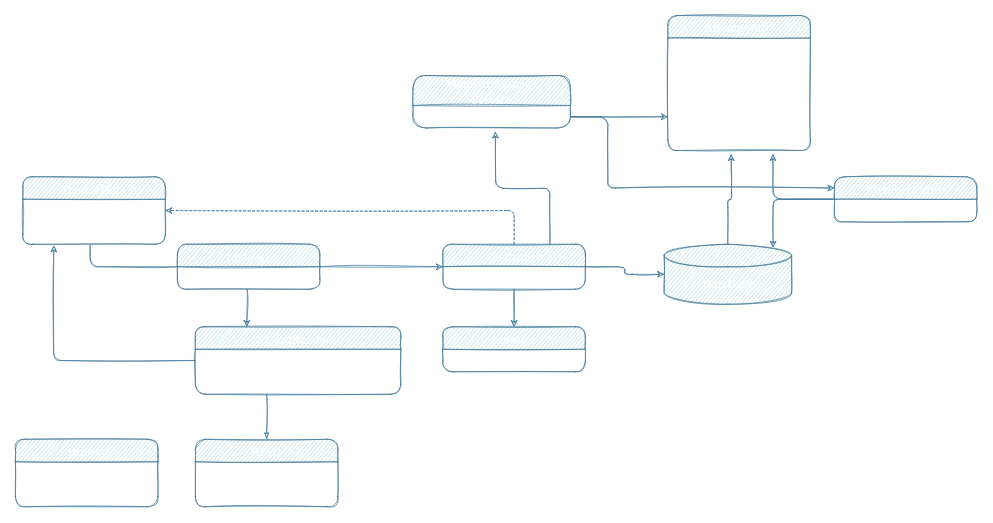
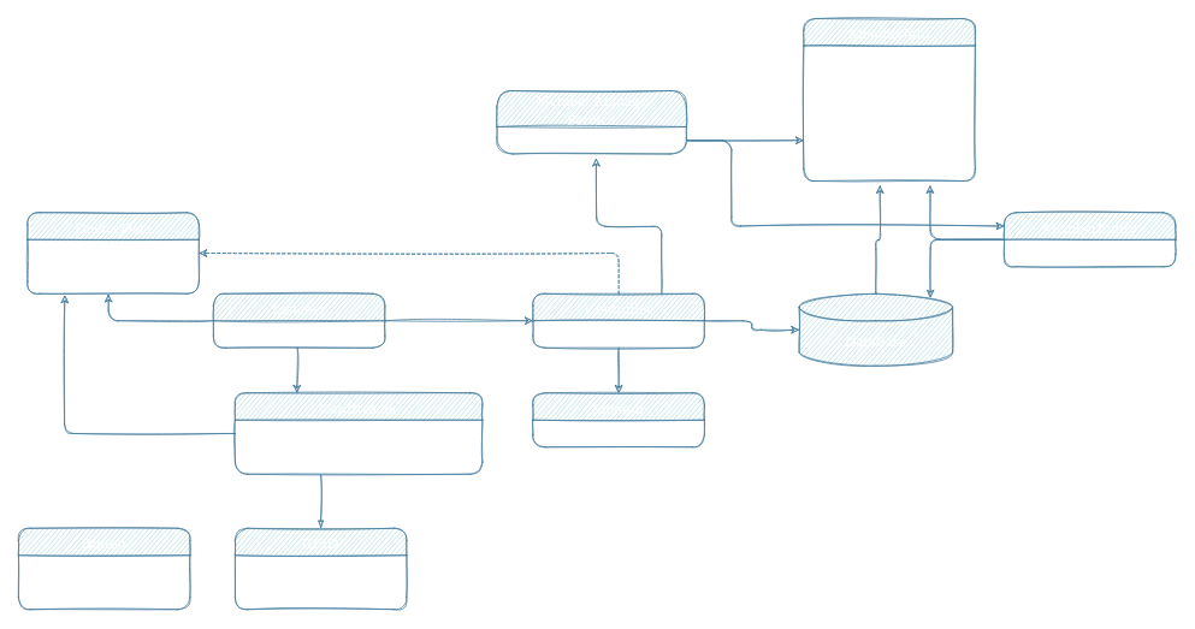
  <mxCell id="0" />
  <mxCell id="1" parent="0" />
  <mxCell id="2" style="edgeStyle=none;html=1;exitX=1;exitY=0.5;exitDx=0;exitDy=0;entryX=0;entryY=0.5;entryDx=0;entryDy=0;fontFamily=Comic Sans MS;fontSize=18;strokeColor=#457B9D;fontColor=#FFFFFF;sketch=1;labelBackgroundColor=#F1FAEE;" edge="1" parent="1" source="3" target="14"><mxGeometry relative="1" as="geometry" /></mxCell>
  <mxCell id="3" value="Listener" style="swimlane;fontStyle=0;childLayout=stackLayout;horizontal=1;startSize=30;horizontalStack=0;resizeParent=1;resizeParentMax=0;resizeLast=0;collapsible=1;marginBottom=0;fontFamily=Comic Sans MS;fontSize=18;fillColor=#A8DADC;strokeColor=#457B9D;fontColor=#FFFFFF;sketch=1;rounded=1;" vertex="1" parent="1"><mxGeometry x="236" y="325" width="190" height="60" as="geometry" /></mxCell>
  <mxCell id="4" value="checkEvent() - void" style="text;strokeColor=none;fillColor=none;align=left;verticalAlign=middle;spacingLeft=4;spacingRight=4;overflow=hidden;points=[[0,0.5],[1,0.5]];portConstraint=eastwest;rotatable=0;fontFamily=Comic Sans MS;fontSize=18;fontColor=#FFFFFF;sketch=1;rounded=1;" vertex="1" parent="3"><mxGeometry y="30" width="190" height="30" as="geometry" /></mxCell>
  <mxCell id="5" value="CardReader" style="swimlane;fontStyle=0;childLayout=stackLayout;horizontal=1;startSize=30;horizontalStack=0;resizeParent=1;resizeParentMax=0;resizeLast=0;collapsible=1;marginBottom=0;fontFamily=Comic Sans MS;fontSize=18;fillColor=#A8DADC;strokeColor=#457B9D;fontColor=#FFFFFF;sketch=1;rounded=1;" vertex="1" parent="1"><mxGeometry x="260" y="435" width="274" height="90" as="geometry" /></mxCell>
  <mxCell id="6" value="isCard()" style="text;strokeColor=none;fillColor=none;align=left;verticalAlign=middle;spacingLeft=4;spacingRight=4;overflow=hidden;points=[[0,0.5],[1,0.5]];portConstraint=eastwest;rotatable=0;fontFamily=Comic Sans MS;fontSize=18;fontColor=#FFFFFF;sketch=1;rounded=1;" vertex="1" parent="5"><mxGeometry y="30" width="274" height="30" as="geometry" /></mxCell>
  <mxCell id="7" value="getCardNumber() : Device Data" style="text;strokeColor=none;fillColor=none;align=left;verticalAlign=middle;spacingLeft=4;spacingRight=4;overflow=hidden;points=[[0,0.5],[1,0.5]];portConstraint=eastwest;rotatable=0;fontFamily=Comic Sans MS;fontSize=18;fontColor=#FFFFFF;sketch=1;rounded=1;" vertex="1" parent="5"><mxGeometry y="60" width="274" height="30" as="geometry" /></mxCell>
  <mxCell id="8" value="Monitor" style="swimlane;fontStyle=0;childLayout=stackLayout;horizontal=1;startSize=30;horizontalStack=0;resizeParent=1;resizeParentMax=0;resizeLast=0;collapsible=1;marginBottom=0;fontFamily=Comic Sans MS;fontSize=18;fillColor=#A8DADC;strokeColor=#457B9D;fontColor=#FFFFFF;sketch=1;rounded=1;" vertex="1" parent="1"><mxGeometry x="590" y="435" width="190" height="60" as="geometry" /></mxCell>
  <mxCell id="9" value=" print()" style="text;strokeColor=none;fillColor=none;align=left;verticalAlign=middle;spacingLeft=4;spacingRight=4;overflow=hidden;points=[[0,0.5],[1,0.5]];portConstraint=eastwest;rotatable=0;fontFamily=Comic Sans MS;fontSize=18;fontColor=#FFFFFF;sketch=1;rounded=1;" vertex="1" parent="8"><mxGeometry y="30" width="190" height="30" as="geometry" /></mxCell>
  <mxCell id="10" value="" style="endArrow=classic;html=1;fontFamily=Comic Sans MS;fontSize=18;entryX=0.25;entryY=0;entryDx=0;entryDy=0;strokeColor=#457B9D;fontColor=#FFFFFF;sketch=1;labelBackgroundColor=#F1FAEE;" edge="1" parent="1" target="5"><mxGeometry width="50" height="50" relative="1" as="geometry"><mxPoint x="329" y="385" as="sourcePoint" /><mxPoint x="376" y="335" as="targetPoint" /><Array as="points" /></mxGeometry></mxCell>
  <mxCell id="11" style="edgeStyle=orthogonalEdgeStyle;orthogonalLoop=1;jettySize=auto;html=1;exitX=0.5;exitY=0;exitDx=0;exitDy=0;entryX=1;entryY=0.5;entryDx=0;entryDy=0;strokeColor=#457B9D;fontColor=#FFFFFF;sketch=1;labelBackgroundColor=#F1FAEE;dashed=1;" edge="1" parent="1" source="14" target="18"><mxGeometry relative="1" as="geometry"><Array as="points"><mxPoint x="685" y="280" /></Array></mxGeometry></mxCell>
  <mxCell id="12" style="edgeStyle=orthogonalEdgeStyle;curved=0;sketch=1;orthogonalLoop=1;jettySize=auto;html=1;exitX=1;exitY=0.5;exitDx=0;exitDy=0;entryX=0;entryY=0.5;entryDx=0;entryDy=0;entryPerimeter=0;strokeColor=#457B9D;fillColor=#A8DADC;fontColor=#FFFFFF;labelBackgroundColor=#F1FAEE;" edge="1" parent="1" source="14" target="27"><mxGeometry relative="1" as="geometry" /></mxCell>
  <mxCell id="13" style="edgeStyle=orthogonalEdgeStyle;curved=0;rounded=1;sketch=1;orthogonalLoop=1;jettySize=auto;html=1;exitX=0.75;exitY=0;exitDx=0;exitDy=0;strokeColor=#457B9D;fillColor=#A8DADC;fontColor=#FFFFFF;labelBackgroundColor=#F1FAEE;" edge="1" parent="1" source="14"><mxGeometry relative="1" as="geometry"><mxPoint x="660" y="175" as="targetPoint" /></mxGeometry></mxCell>
  <mxCell id="14" value="Controller" style="swimlane;fontStyle=0;childLayout=stackLayout;horizontal=1;startSize=30;horizontalStack=0;resizeParent=1;resizeParentMax=0;resizeLast=0;collapsible=1;marginBottom=0;fontFamily=Comic Sans MS;fontSize=18;fillColor=#A8DADC;strokeColor=#457B9D;fontColor=#FFFFFF;sketch=1;rounded=1;" vertex="1" parent="1"><mxGeometry x="590" y="325" width="190" height="60" as="geometry" /></mxCell>
  <mxCell id="15" value="updateEvent()" style="text;strokeColor=none;fillColor=none;align=left;verticalAlign=middle;spacingLeft=4;spacingRight=4;overflow=hidden;points=[[0,0.5],[1,0.5]];portConstraint=eastwest;rotatable=0;fontFamily=Comic Sans MS;fontSize=18;fontColor=#FFFFFF;sketch=1;rounded=1;" vertex="1" parent="14"><mxGeometry y="30" width="190" height="30" as="geometry" /></mxCell>
  <mxCell id="16" style="edgeStyle=none;html=1;entryX=0.5;entryY=0;entryDx=0;entryDy=0;fontFamily=Comic Sans MS;fontSize=18;strokeColor=#457B9D;fontColor=#FFFFFF;sketch=1;labelBackgroundColor=#F1FAEE;" edge="1" parent="1" source="15" target="8"><mxGeometry relative="1" as="geometry" /></mxCell>
  <mxCell id="17" value="DeviceData" style="swimlane;fontStyle=0;childLayout=stackLayout;horizontal=1;startSize=30;horizontalStack=0;resizeParent=1;resizeParentMax=0;resizeLast=0;collapsible=1;marginBottom=0;fontFamily=Comic Sans MS;fontSize=18;fillColor=#A8DADC;strokeColor=#457B9D;fontColor=#FFFFFF;sketch=1;rounded=1;" vertex="1" parent="1"><mxGeometry x="30" y="235" width="190" height="90" as="geometry" /></mxCell>
  <mxCell id="18" value="devName : std::string" style="text;strokeColor=none;fillColor=none;align=left;verticalAlign=middle;spacingLeft=4;spacingRight=4;overflow=hidden;points=[[0,0.5],[1,0.5]];portConstraint=eastwest;rotatable=0;fontFamily=Comic Sans MS;fontSize=18;fontColor=#FFFFFF;sketch=1;rounded=1;" vertex="1" parent="17"><mxGeometry y="30" width="190" height="30" as="geometry" /></mxCell>
  <mxCell id="19" value="devData : std::vector" style="text;strokeColor=none;fillColor=none;align=left;verticalAlign=middle;spacingLeft=4;spacingRight=4;overflow=hidden;points=[[0,0.5],[1,0.5]];portConstraint=eastwest;rotatable=0;fontFamily=Comic Sans MS;fontSize=18;fontColor=#FFFFFF;sketch=1;rounded=1;" vertex="1" parent="17"><mxGeometry y="60" width="190" height="30" as="geometry" /></mxCell>
  <mxCell id="20" style="edgeStyle=none;html=1;exitX=0;exitY=0.5;exitDx=0;exitDy=0;entryX=0.217;entryY=1.059;entryDx=0;entryDy=0;entryPerimeter=0;fontFamily=Comic Sans MS;fontSize=18;strokeColor=#457B9D;fontColor=#FFFFFF;sketch=1;labelBackgroundColor=#F1FAEE;" edge="1" parent="1" source="6" target="19"><mxGeometry relative="1" as="geometry"><Array as="points"><mxPoint x="71" y="480" /></Array></mxGeometry></mxCell>
  <mxCell id="21" value="RFID" style="swimlane;fontStyle=0;childLayout=stackLayout;horizontal=1;startSize=30;horizontalStack=0;resizeParent=1;resizeParentMax=0;resizeLast=0;collapsible=1;marginBottom=0;fontFamily=Comic Sans MS;fontSize=18;fillColor=#A8DADC;strokeColor=#457B9D;fontColor=#FFFFFF;sketch=1;rounded=1;" vertex="1" parent="1"><mxGeometry x="260" y="585" width="190" height="90" as="geometry" /></mxCell>
  <mxCell id="22" value="request()" style="text;strokeColor=none;fillColor=none;align=left;verticalAlign=middle;spacingLeft=4;spacingRight=4;overflow=hidden;points=[[0,0.5],[1,0.5]];portConstraint=eastwest;rotatable=0;fontFamily=Comic Sans MS;fontSize=18;fontColor=#FFFFFF;sketch=1;rounded=1;" vertex="1" parent="21"><mxGeometry y="30" width="190" height="30" as="geometry" /></mxCell>
  <mxCell id="23" value="get_card_serial()" style="text;strokeColor=none;fillColor=none;align=left;verticalAlign=middle;spacingLeft=4;spacingRight=4;overflow=hidden;points=[[0,0.5],[1,0.5]];portConstraint=eastwest;rotatable=0;fontFamily=Comic Sans MS;fontSize=18;fontColor=#FFFFFF;sketch=1;rounded=1;" vertex="1" parent="21"><mxGeometry y="60" width="190" height="30" as="geometry" /></mxCell>
  <mxCell id="24" value="" style="endArrow=blockThin;html=1;fontFamily=Comic Sans MS;fontSize=18;entryX=0.5;entryY=0;entryDx=0;entryDy=0;endFill=0;strokeColor=#457B9D;fontColor=#FFFFFF;sketch=1;labelBackgroundColor=#F1FAEE;" edge="1" parent="1" target="21"><mxGeometry width="50" height="50" relative="1" as="geometry"><mxPoint x="355" y="526" as="sourcePoint" /><mxPoint x="500" y="445" as="targetPoint" /></mxGeometry></mxCell>
- <mxCell id="25" value="" style="endArrow=none;html=1;entryX=0.472;entryY=1.02;entryDx=0;entryDy=0;entryPerimeter=0;exitX=0;exitY=0.5;exitDx=0;exitDy=0;strokeColor=#457B9D;fontColor=#FFFFFF;sketch=1;labelBackgroundColor=#F1FAEE;" edge="1" parent="1" source="3" target="19"><mxGeometry width="50" height="50" relative="1" as="geometry"><mxPoint x="110" y="395" as="sourcePoint" /><mxPoint x="160" y="345" as="targetPoint" /><Array as="points"><mxPoint x="120" y="355" /></Array></mxGeometry></mxCell>
+ <mxCell id="25" value="" style="endArrow=classic;html=1;entryX=0.472;entryY=1.02;entryDx=0;entryDy=0;entryPerimeter=0;exitX=0;exitY=0.5;exitDx=0;exitDy=0;strokeColor=#457B9D;fontColor=#FFFFFF;sketch=1;labelBackgroundColor=#F1FAEE;" edge="1" parent="1" source="3" target="19"><mxGeometry width="50" height="50" relative="1" as="geometry"><mxPoint x="110" y="395" as="sourcePoint" /><mxPoint x="160" y="345" as="targetPoint" /><Array as="points"><mxPoint x="120" y="355" /></Array></mxGeometry></mxCell>
  <mxCell id="26" style="edgeStyle=orthogonalEdgeStyle;curved=0;rounded=1;sketch=1;orthogonalLoop=1;jettySize=auto;html=1;exitX=0.5;exitY=0;exitDx=0;exitDy=0;exitPerimeter=0;strokeColor=#457B9D;fillColor=#A8DADC;fontColor=#FFFFFF;labelBackgroundColor=#F1FAEE;" edge="1" parent="1" source="27"><mxGeometry relative="1" as="geometry"><mxPoint x="974.429" y="205" as="targetPoint" /></mxGeometry></mxCell>
  <mxCell id="27" value="&lt;font face=&quot;Comic Sans MS&quot; style=&quot;font-size: 18px&quot;&gt;DataBase&lt;/font&gt;" style="shape=cylinder3;whiteSpace=wrap;html=1;boundedLbl=1;backgroundOutline=1;size=15;sketch=1;strokeColor=#457B9D;fillColor=#A8DADC;fontColor=#FFFFFF;rounded=1;" vertex="1" parent="1"><mxGeometry x="885" y="325" width="170" height="80" as="geometry" /></mxCell>
  <mxCell id="28" value="Memberinfo" style="swimlane;fontStyle=0;childLayout=stackLayout;horizontal=1;startSize=30;horizontalStack=0;resizeParent=1;resizeParentMax=0;resizeLast=0;collapsible=1;marginBottom=0;fontFamily=Comic Sans MS;fontSize=18;fillColor=#A8DADC;strokeColor=#457B9D;fontColor=#FFFFFF;sketch=1;rounded=1;" vertex="1" parent="1"><mxGeometry x="890" y="20" width="190" height="180" as="geometry" /></mxCell>
  <mxCell id="29" value="id : int" style="text;strokeColor=none;fillColor=none;align=left;verticalAlign=middle;spacingLeft=4;spacingRight=4;overflow=hidden;points=[[0,0.5],[1,0.5]];portConstraint=eastwest;rotatable=0;fontFamily=Comic Sans MS;fontSize=18;fontColor=#FFFFFF;sketch=1;rounded=1;" vertex="1" parent="28"><mxGeometry y="30" width="190" height="30" as="geometry" /></mxCell>
  <mxCell id="30" value="name[10] : char" style="text;strokeColor=none;fillColor=none;align=left;verticalAlign=middle;spacingLeft=4;spacingRight=4;overflow=hidden;points=[[0,0.5],[1,0.5]];portConstraint=eastwest;rotatable=0;fontFamily=Comic Sans MS;fontSize=18;fontColor=#FFFFFF;sketch=1;rounded=1;" vertex="1" parent="28"><mxGeometry y="60" width="190" height="30" as="geometry" /></mxCell>
  <mxCell id="31" value="address[40] : char" style="text;strokeColor=none;fillColor=none;align=left;verticalAlign=middle;spacingLeft=4;spacingRight=4;overflow=hidden;points=[[0,0.5],[1,0.5]];portConstraint=eastwest;rotatable=0;fontFamily=Comic Sans MS;fontSize=18;fontColor=#FFFFFF;sketch=1;rounded=1;" vertex="1" parent="28"><mxGeometry y="90" width="190" height="30" as="geometry" /></mxCell>
  <mxCell id="32" value="phoneNum[15] : char" style="text;strokeColor=none;fillColor=none;align=left;verticalAlign=middle;spacingLeft=4;spacingRight=4;overflow=hidden;points=[[0,0.5],[1,0.5]];portConstraint=eastwest;rotatable=0;fontFamily=Comic Sans MS;fontSize=18;fontColor=#FFFFFF;sketch=1;rounded=1;" vertex="1" parent="28"><mxGeometry y="120" width="190" height="30" as="geometry" /></mxCell>
  <mxCell id="33" value="cardNum[5] : int" style="text;strokeColor=none;fillColor=none;align=left;verticalAlign=middle;spacingLeft=4;spacingRight=4;overflow=hidden;points=[[0,0.5],[1,0.5]];portConstraint=eastwest;rotatable=0;fontFamily=Comic Sans MS;fontSize=18;fontColor=#FFFFFF;sketch=1;rounded=1;" vertex="1" parent="28"><mxGeometry y="150" width="190" height="30" as="geometry" /></mxCell>
  <mxCell id="34" value="Member Manage&#10;Service" style="swimlane;fontStyle=0;childLayout=stackLayout;horizontal=1;startSize=40;horizontalStack=0;resizeParent=1;resizeParentMax=0;resizeLast=0;collapsible=1;marginBottom=0;fontFamily=Comic Sans MS;fontSize=18;fillColor=#A8DADC;strokeColor=#457B9D;fontColor=#FFFFFF;sketch=1;rounded=1;" vertex="1" parent="1"><mxGeometry x="550" y="100" width="210" height="70" as="geometry" /></mxCell>
  <mxCell id="35" value="updateEvent()" style="text;strokeColor=none;fillColor=none;align=left;verticalAlign=middle;spacingLeft=4;spacingRight=4;overflow=hidden;points=[[0,0.5],[1,0.5]];portConstraint=eastwest;rotatable=0;fontFamily=Comic Sans MS;fontSize=18;fontColor=#FFFFFF;sketch=1;rounded=1;" vertex="1" parent="34"><mxGeometry y="40" width="210" height="30" as="geometry" /></mxCell>
  <mxCell id="36" style="edgeStyle=orthogonalEdgeStyle;curved=0;rounded=1;sketch=1;orthogonalLoop=1;jettySize=auto;html=1;exitX=0;exitY=0.5;exitDx=0;exitDy=0;entryX=0.855;entryY=0;entryDx=0;entryDy=4.35;entryPerimeter=0;strokeColor=#457B9D;fillColor=#A8DADC;fontColor=#FFFFFF;labelBackgroundColor=#F1FAEE;" edge="1" parent="1" source="38" target="27"><mxGeometry relative="1" as="geometry" /></mxCell>
  <mxCell id="37" style="edgeStyle=orthogonalEdgeStyle;curved=0;rounded=1;sketch=1;orthogonalLoop=1;jettySize=auto;html=1;exitX=0;exitY=0.5;exitDx=0;exitDy=0;strokeColor=#457B9D;fillColor=#A8DADC;fontColor=#FFFFFF;labelBackgroundColor=#F1FAEE;" edge="1" parent="1" source="38"><mxGeometry relative="1" as="geometry"><mxPoint x="1030" y="205" as="targetPoint" /></mxGeometry></mxCell>
  <mxCell id="38" value="MemberEntity" style="swimlane;fontStyle=0;childLayout=stackLayout;horizontal=1;startSize=30;horizontalStack=0;resizeParent=1;resizeParentMax=0;resizeLast=0;collapsible=1;marginBottom=0;fontFamily=Comic Sans MS;fontSize=18;fillColor=#A8DADC;strokeColor=#457B9D;fontColor=#FFFFFF;sketch=1;rounded=1;" vertex="1" parent="1"><mxGeometry x="1112" y="235" width="190" height="60" as="geometry" /></mxCell>
  <mxCell id="39" value="updateEvent()" style="text;strokeColor=none;fillColor=none;align=left;verticalAlign=middle;spacingLeft=4;spacingRight=4;overflow=hidden;points=[[0,0.5],[1,0.5]];portConstraint=eastwest;rotatable=0;fontFamily=Comic Sans MS;fontSize=18;fontColor=#FFFFFF;sketch=1;rounded=1;" vertex="1" parent="38"><mxGeometry y="30" width="190" height="30" as="geometry" /></mxCell>
  <mxCell id="40" style="edgeStyle=orthogonalEdgeStyle;curved=0;rounded=1;sketch=1;orthogonalLoop=1;jettySize=auto;html=1;entryX=0;entryY=0.5;entryDx=0;entryDy=0;strokeColor=#457B9D;fillColor=#A8DADC;fontColor=#FFFFFF;exitX=1;exitY=0.5;exitDx=0;exitDy=0;labelBackgroundColor=#F1FAEE;" edge="1" parent="1" source="35" target="32"><mxGeometry relative="1" as="geometry"><mxPoint x="790" y="155" as="sourcePoint" /></mxGeometry></mxCell>
  <mxCell id="41" style="edgeStyle=orthogonalEdgeStyle;curved=0;rounded=1;sketch=1;orthogonalLoop=1;jettySize=auto;html=1;exitX=1;exitY=0.5;exitDx=0;exitDy=0;entryX=0;entryY=0.25;entryDx=0;entryDy=0;strokeColor=#457B9D;fillColor=#A8DADC;fontColor=#FFFFFF;labelBackgroundColor=#F1FAEE;" edge="1" parent="1" source="35" target="38"><mxGeometry relative="1" as="geometry"><Array as="points"><mxPoint x="810" y="155" /><mxPoint x="810" y="250" /></Array></mxGeometry></mxCell>
  <mxCell id="42" value="Button" style="swimlane;fontStyle=0;childLayout=stackLayout;horizontal=1;startSize=30;horizontalStack=0;resizeParent=1;resizeParentMax=0;resizeLast=0;collapsible=1;marginBottom=0;fontFamily=Comic Sans MS;fontSize=18;fillColor=#A8DADC;strokeColor=#457B9D;fontColor=#FFFFFF;sketch=1;rounded=1;" vertex="1" parent="1"><mxGeometry x="20" y="585" width="190" height="90" as="geometry" /></mxCell>
  <mxCell id="43" value="request()" style="text;strokeColor=none;fillColor=none;align=left;verticalAlign=middle;spacingLeft=4;spacingRight=4;overflow=hidden;points=[[0,0.5],[1,0.5]];portConstraint=eastwest;rotatable=0;fontFamily=Comic Sans MS;fontSize=18;fontColor=#FFFFFF;sketch=1;rounded=1;" vertex="1" parent="42"><mxGeometry y="30" width="190" height="30" as="geometry" /></mxCell>
  <mxCell id="44" value="get_card_serial()" style="text;strokeColor=none;fillColor=none;align=left;verticalAlign=middle;spacingLeft=4;spacingRight=4;overflow=hidden;points=[[0,0.5],[1,0.5]];portConstraint=eastwest;rotatable=0;fontFamily=Comic Sans MS;fontSize=18;fontColor=#FFFFFF;sketch=1;rounded=1;" vertex="1" parent="42"><mxGeometry y="60" width="190" height="30" as="geometry" /></mxCell>
